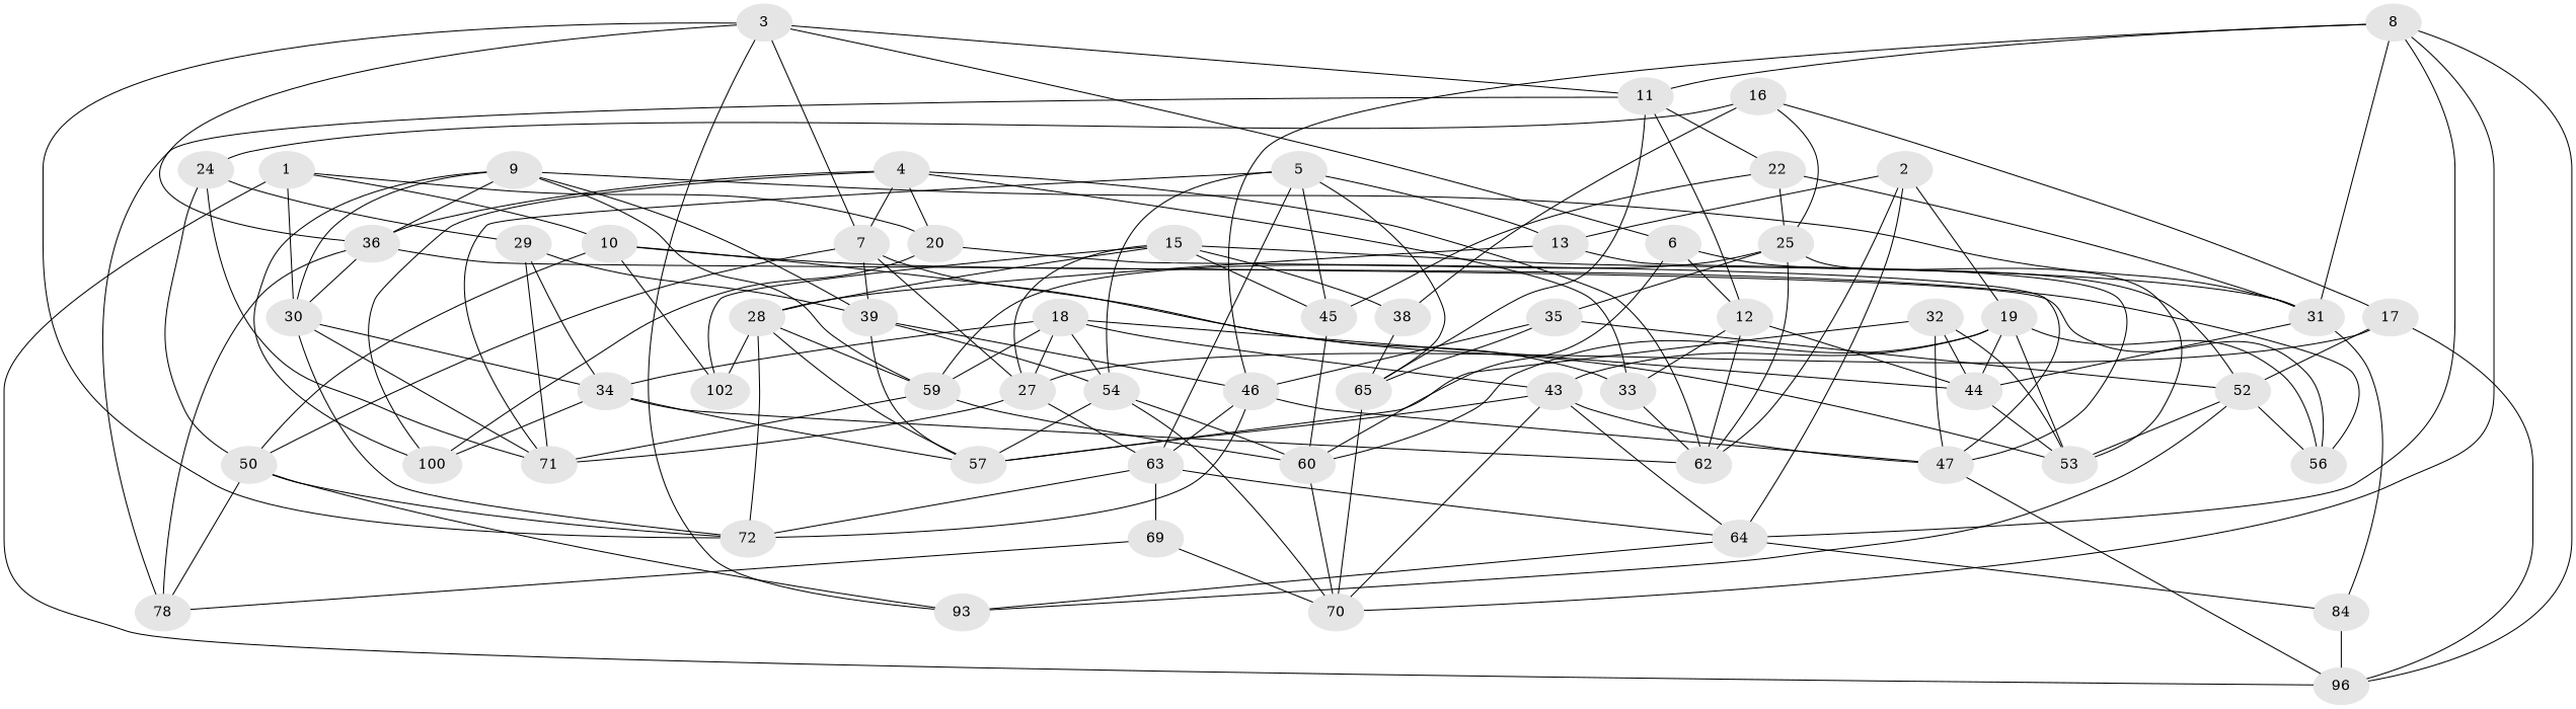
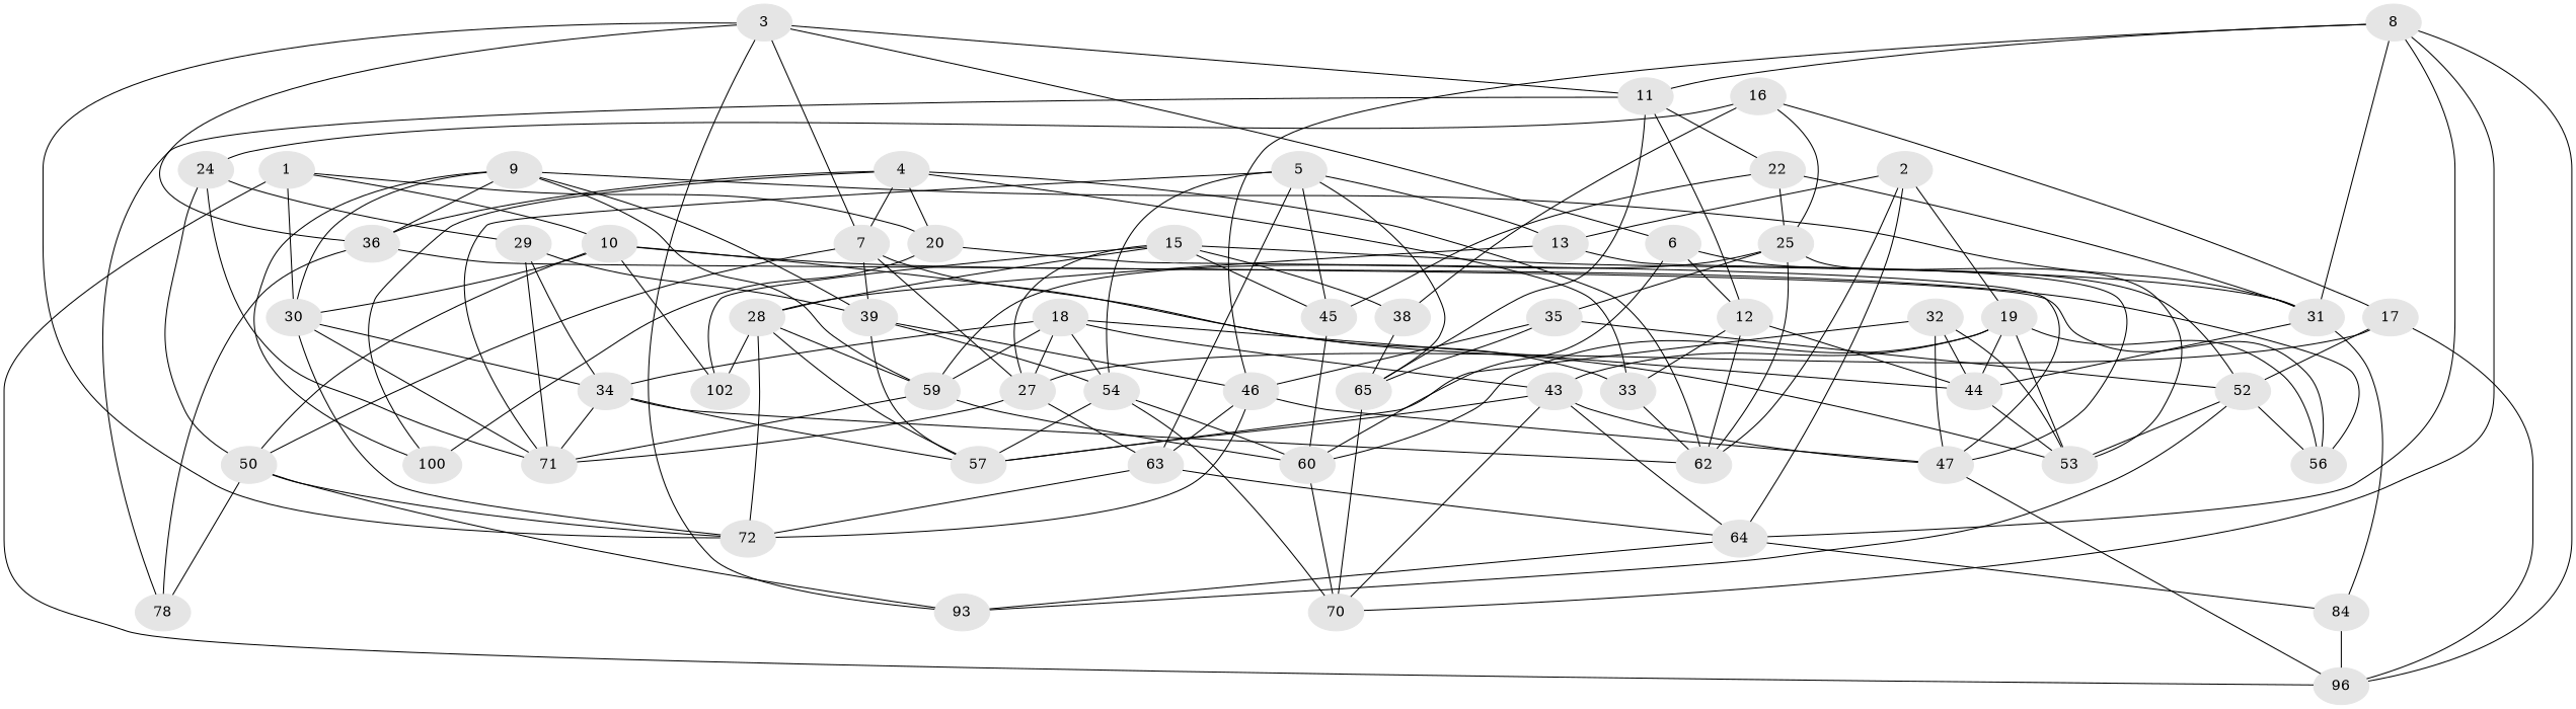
  graph {
    fontname="DejaVu Serif"
    node [color=gray90 fontname="DejaVu Serif" style=filled]
    edge [fontname="DejaVu Serif"]
    10 [super="+14"]
    30 [super="+73"]
    50 [super="+101"]
    53 [super="+83"]
    56
    102
    1
    20
    96 [super="+99"]
    100
    47 [super="+85"]
    72 [super="+89"]
    71 [super="+90"]
    34 [super="+40"]
    2
    13
    19 [super="+21"]
    62 [super="+68"]
    64 [super="+86"]
    28 [super="+74"]
    60 [super="+77"]
    44 [super="+94"]
    43 [super="+55"]
    93
    84 [super="+92"]
    3 [super="+82"]
    6
    7 [super="+23"]
    11 [super="+66"]
    36 [super="+79"]
    12 [super="+67"]
    52 [super="+61"]
    33
    27 [super="+42"]
    39 [super="+80"]
    65 [super="+88"]
    22
    78
    4 [super="+37"]
    5 [super="+26"]
    45
    54 [super="+81"]
    63 [super="+75"]
    70 [super="+95"]
    57 [super="+97"]
-   69
    46 [super="+87"]
    8 [super="+58"]
    31 [super="+49"]
    9 [super="+76"]
    59 [super="+98"]
    25 [super="+48"]
    15 [super="+91"]
    38
    16
    17
    24
    29
    35
    18 [super="+41"]
    32
-   36 -- 30
+   10 -- 30
    10 -- 50
    10 -- 53
    10 -- 56
    10 -- 102
    30 -- 72
    30 -- 71
    30 -- 34
    50 -- 72
    50 -- 93
    50 -- 78
    1 -- 10
    1 -- 30
    1 -- 20
    1 -- 96
    20 -- 100
    20 -- 47
    47 -- 96
-   34 -- 100
+   34 -- 71
    34 -- 62
    34 -- 57
    2 -- 13
    2 -- 19
    2 -- 62
    2 -- 64
    13 -- 47
    13 -- 28
    19 -- 53
    19 -- 56
    19 -- 60
    19 -- 44
    19 -- 43
    64 -- 93
    64 -- 84
    28 -- 102
    28 -- 72
    28 -- 57
    28 -- 59
    60 -- 70
    44 -- 53
    43 -- 47
    43 -- 64
    43 -- 70
    43 -- 57
    84 -- 96 [weight=2]
    3 -- 72
    3 -- 93
    3 -- 6
    3 -- 7
    3 -- 11
    3 -- 36
    6 -- 60
    6 -- 12
    6 -- 52
    7 -- 50
    7 -- 33
    7 -- 27
    7 -- 39
    11 -- 12
    11 -- 65
    11 -- 22
    11 -- 78
    36 -- 56
    36 -- 78
    12 -- 62
    12 -- 44
    12 -- 33
    52 -- 53
    52 -- 56
    52 -- 93
    33 -- 62
    27 -- 71
    27 -- 63
    39 -- 54
    39 -- 57
    39 -- 46
    65 -- 70
    22 -- 45
    22 -- 31
    22 -- 25
    4 -- 20
    4 -- 100
    4 -- 62
    4 -- 7
    4 -- 36
    4 -- 33
    5 -- 71
    5 -- 13
    5 -- 65
    5 -- 45
    5 -- 54
    5 -- 63
    45 -- 60
    54 -- 60
    54 -- 70
    54 -- 57
    63 -- 72
    63 -- 64
-   63 -- 69
-   69 -- 78
-   69 -- 70
    46 -- 47
    46 -- 72
    46 -- 63
    8 -- 96
    8 -- 64
    8 -- 11
    8 -- 70
    8 -- 46
    8 -- 31
    31 -- 44
    31 -- 84
    9 -- 30
    9 -- 100
    9 -- 36
    9 -- 39
    9 -- 31
    9 -- 59
    59 -- 71
    59 -- 60
    25 -- 53
    25 -- 62
    25 -- 59
    25 -- 35
    15 -- 102
    15 -- 28
    15 -- 27
    15 -- 45
    15 -- 31
    15 -- 38
    38 -- 65 [weight=2]
    16 -- 25
    16 -- 38
    16 -- 17
    16 -- 24
    17 -- 96
    17 -- 52
    17 -- 27
    24 -- 50
    24 -- 71
    24 -- 29
    29 -- 71
    29 -- 34
    29 -- 39
    35 -- 52
    35 -- 65
    35 -- 46
    18 -- 34
    18 -- 44
    18 -- 43
    18 -- 27
    18 -- 54
    18 -- 59
    32 -- 53
    32 -- 47
    32 -- 44
    32 -- 57
  }
